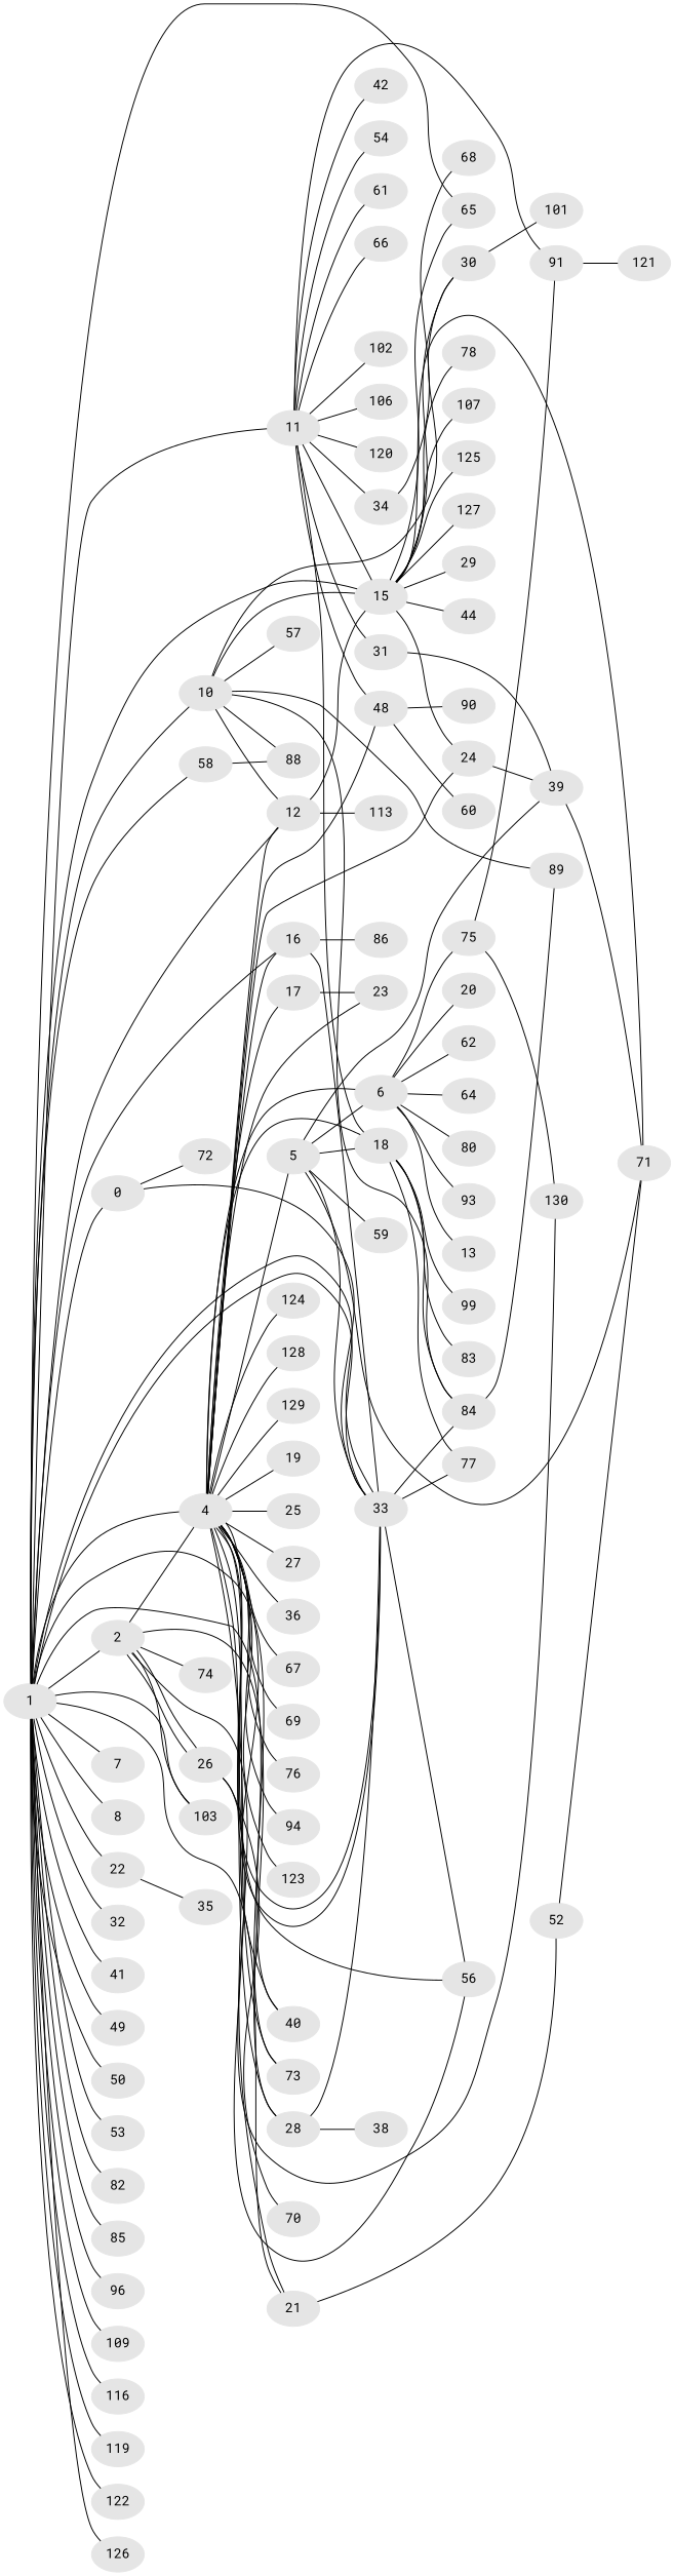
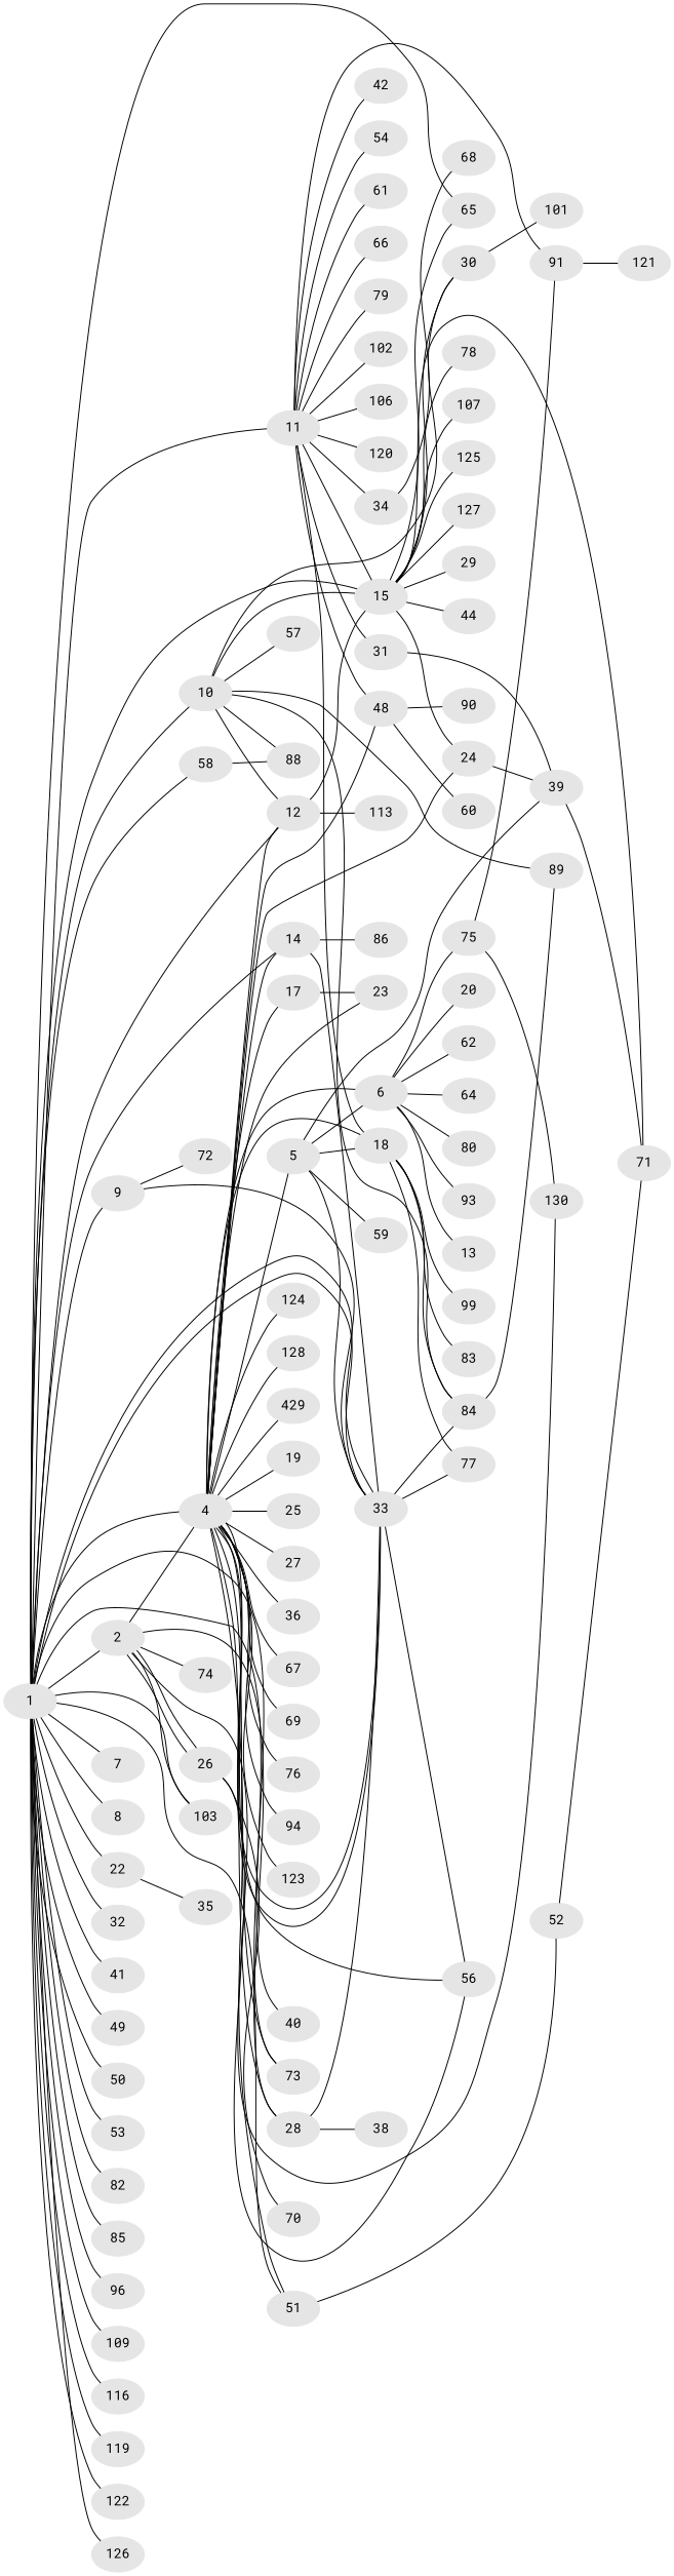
  graph {
    fontname="Roboto Mono"
    rankdir=LR
    node [color=gray90 fontname="Roboto Mono" style=filled]
    edge [fontname="Roboto Mono"]
    1 [super="+7"]
    2 [super="+46"]
    n3 [label=7]
    4 [super="+51"]
    8
-   9 [super="+55" label=0]
+   9 [super="+55"]
    10 [super="+45"]
    11 [super="+14"]
    12 [super="+111"]
    15 [super="+37"]
-   16
-   21 [super="+108"]
+   16 [label=14]
+   21 [super="+108" label=51]
    22
    32
    33 [super="+63"]
    40
    41
    49
    50
    53
    58
    65
    73
    82
    85
    96
    103
    109
    116
    119
    122
    126
    26 [super="+98"]
    28 [super="+97"]
    74
    130
    48
    5 [super="+87"]
    6 [super="+47"]
    17
    18
    19
    23
    24
    25
    27
    36
    56 [super="+112"]
    67
    69
    76
    94
    123
    124
    128
-   129
+   129 [label=429]
    72
    30 [super="+43"]
    57
    84
    88
    89 [super="+114"]
    31 [super="+100"]
    34
    42
    54
    61
    66
+   79
    91
    102
    106
    120
    113
    71 [super="+92"]
    29
    44
    78
    107
    125
    127
    86 [super="+95"]
    52
    35
    77 [super="+81"]
    70 [super="+118"]
    38
    60 [super="+105"]
    90
    39 [super="+104"]
    59
    13
    20
    62
    64
    75
    80
    93
    83 [super="+115"]
    99
    101
    68 [super="+110"]
    121
    1 -- 2 [weight=2]
    1 -- n3
    1 -- 4 [weight=2]
    1 -- 8 [weight=2]
    1 -- 9
    1 -- 10
    1 -- 11 [weight=2]
    1 -- 12
    1 -- 15
    1 -- 16
    1 -- 21
    1 -- 22
    1 -- 32
    1 -- 33
    1 -- 33
    1 -- 40
    1 -- 41
    1 -- 49
    1 -- 50
    1 -- 53
    1 -- 58
    1 -- 65
    1 -- 73
    1 -- 82
    1 -- 85
    1 -- 96
    1 -- 103
    1 -- 109
    1 -- 116
    1 -- 119
    1 -- 122
    1 -- 126
    2 -- 4
    2 -- 103
    2 -- 26
    2 -- 26
    2 -- 28
    2 -- 74
    2 -- 130
    4 -- 12
    4 -- 16
    4 -- 21
    4 -- 33
    4 -- 33
-   4 -- 40
    4 -- 73
    4 -- 28
    4 -- 48
    4 -- 5
    4 -- 6
    4 -- 17
    4 -- 18
    4 -- 19
    4 -- 23
    4 -- 24
    4 -- 25
    4 -- 27
    4 -- 36
    4 -- 56
    4 -- 67
    4 -- 69
    4 -- 76
    4 -- 94
    4 -- 123
    4 -- 124
    4 -- 128
    4 -- 129
    9 -- 33
    9 -- 72
    10 -- 12
    10 -- 15
    10 -- 30
    10 -- 57
    10 -- 84
    10 -- 88
    10 -- 89
    11 -- 15
    11 -- 48
    11 -- 18
    11 -- 31
    11 -- 34
    11 -- 42
    11 -- 54
    11 -- 61
    11 -- 66
+   11 -- 79
    11 -- 91
    11 -- 102
    11 -- 106
    11 -- 120
    12 -- 15
    12 -- 113
    15 -- 65
    15 -- 24
    15 -- 30
    15 -- 71
    15 -- 29
    15 -- 44
    15 -- 78
    15 -- 107
    15 -- 125
    15 -- 127
    16 -- 33
    16 -- 86
    21 -- 52
    22 -- 35
    33 -- 56
    33 -- 84
    33 -- 77
    58 -- 88
    26 -- 56
    26 -- 70
    28 -- 33
    28 -- 38
    48 -- 60
    48 -- 90
    5 -- 33
    5 -- 6
    5 -- 18
-   5 -- 71
    5 -- 39
    5 -- 59
    6 -- 13
    6 -- 20
    6 -- 62
    6 -- 64
    6 -- 75
    6 -- 80
    6 -- 93
    17 -- 23
    18 -- 84
    18 -- 77
    18 -- 83
    18 -- 99
    24 -- 39
    30 -- 101
    84 -- 89
    31 -- 39
    34 -- 68
    91 -- 121
    52 -- 71
    39 -- 71
    75 -- 130
    75 -- 91
  }
